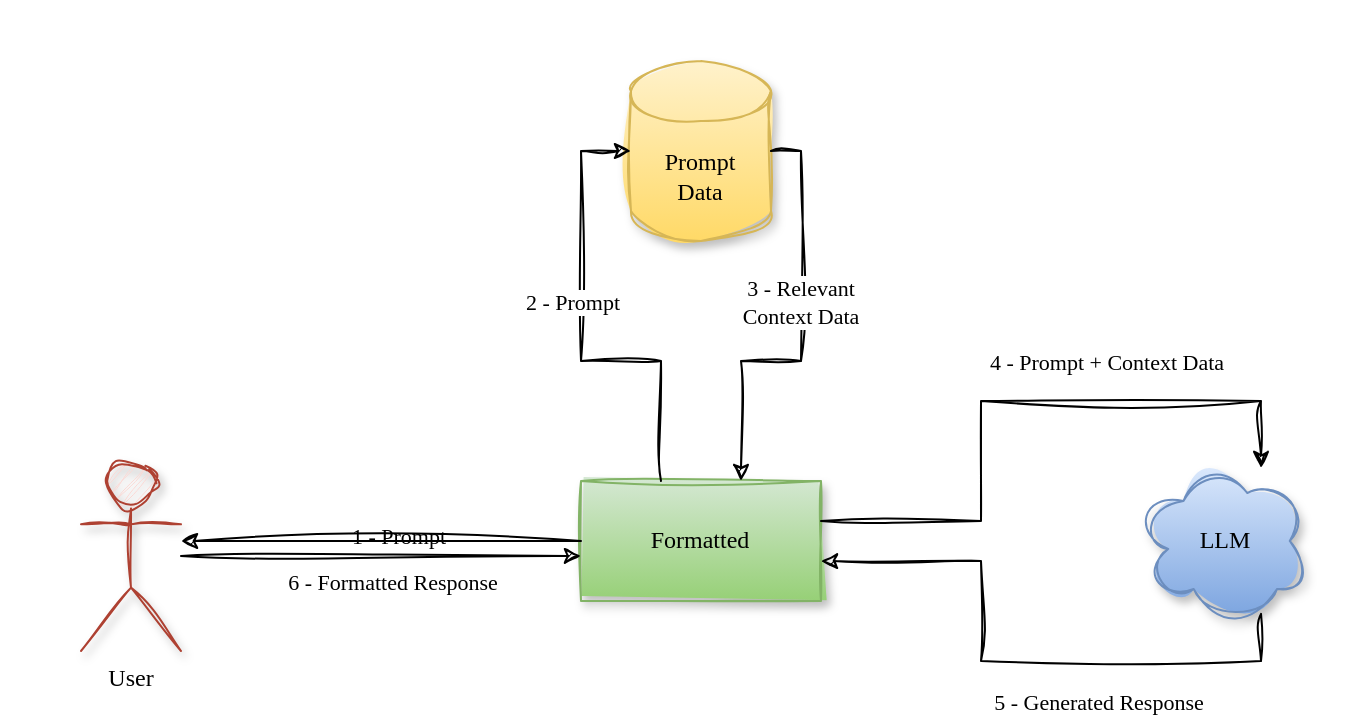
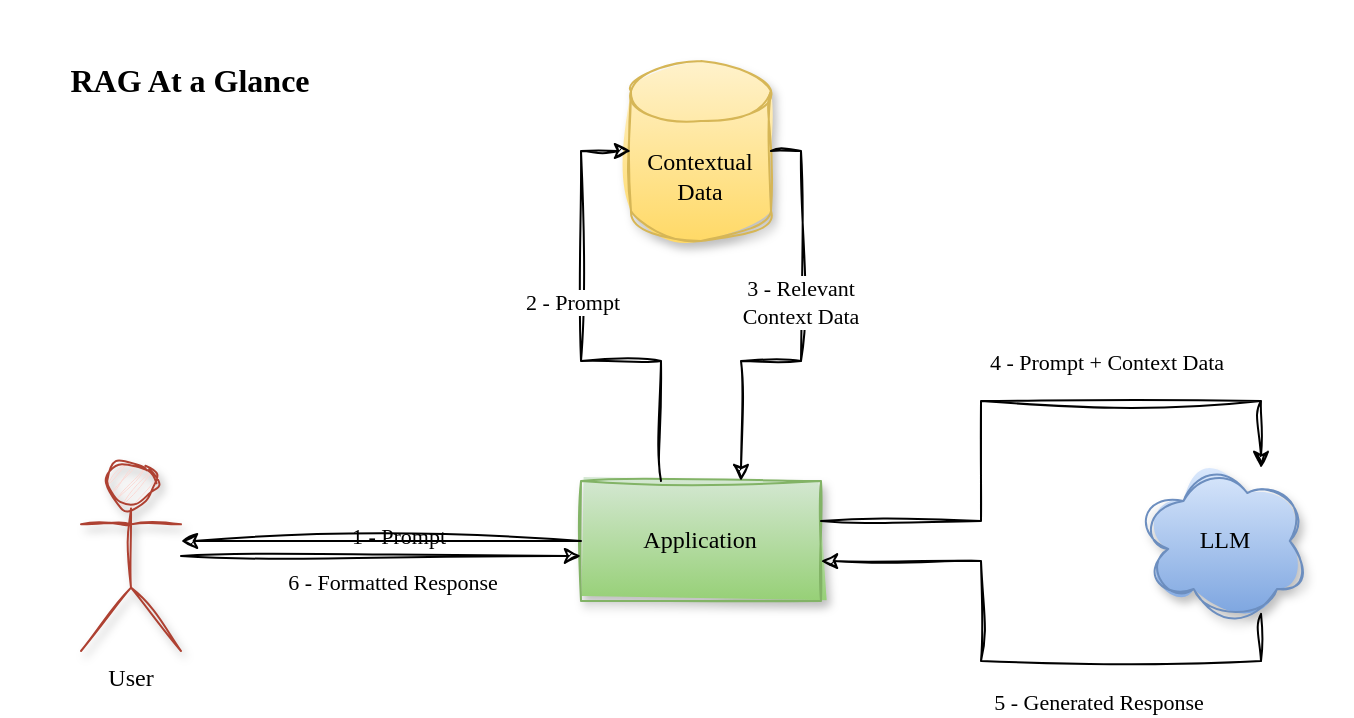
  <mxCell id="0" />
  <mxCell id="1" parent="0" />
  <mxCell id="2" value="LLM" style="ellipse;shape=cloud;whiteSpace=wrap;html=1;sketch=1;hachureGap=4;jiggle=2;curveFitting=1;fontFamily=Architects Daughter;fontSource=https%3A%2F%2Ffonts.googleapis.com%2Fcss%3Ffamily%3DArchitects%2BDaughter;fillColor=#dae8fc;gradientColor=#7ea6e0;strokeColor=#6c8ebf;shadow=1;" parent="1" vertex="1"><mxGeometry x="570" y="230" width="85" height="80" as="geometry" /></mxCell>
- <mxCell id="3" value="Prompt&lt;div&gt;Data&lt;/div&gt;" style="shape=cylinder3;whiteSpace=wrap;html=1;boundedLbl=1;backgroundOutline=1;size=15;sketch=1;hachureGap=4;jiggle=2;curveFitting=1;fontFamily=Architects Daughter;fontSource=https%3A%2F%2Ffonts.googleapis.com%2Fcss%3Ffamily%3DArchitects%2BDaughter;fillColor=#fff2cc;gradientColor=#ffd966;strokeColor=#d6b656;shadow=1;" parent="1" vertex="1"><mxGeometry x="315" y="30" width="70" height="90" as="geometry" /></mxCell>
- <mxCell id="4" value="Formatted" style="rounded=0;whiteSpace=wrap;html=1;sketch=1;hachureGap=4;jiggle=2;curveFitting=1;fontFamily=Architects Daughter;fontSource=https%3A%2F%2Ffonts.googleapis.com%2Fcss%3Ffamily%3DArchitects%2BDaughter;fillColor=#d5e8d4;gradientColor=#97d077;strokeColor=#82b366;shadow=1;" parent="1" vertex="1"><mxGeometry x="290" y="240" width="120" height="60" as="geometry" /></mxCell>
+ <mxCell id="3" value="Contextual&lt;div&gt;Data&lt;/div&gt;" style="shape=cylinder3;whiteSpace=wrap;html=1;boundedLbl=1;backgroundOutline=1;size=15;sketch=1;hachureGap=4;jiggle=2;curveFitting=1;fontFamily=Architects Daughter;fontSource=https%3A%2F%2Ffonts.googleapis.com%2Fcss%3Ffamily%3DArchitects%2BDaughter;fillColor=#fff2cc;gradientColor=#ffd966;strokeColor=#d6b656;shadow=1;" parent="1" vertex="1"><mxGeometry x="315" y="30" width="70" height="90" as="geometry" /></mxCell>
+ <mxCell id="4" value="Application" style="rounded=0;whiteSpace=wrap;html=1;sketch=1;hachureGap=4;jiggle=2;curveFitting=1;fontFamily=Architects Daughter;fontSource=https%3A%2F%2Ffonts.googleapis.com%2Fcss%3Ffamily%3DArchitects%2BDaughter;fillColor=#d5e8d4;gradientColor=#97d077;strokeColor=#82b366;shadow=1;" parent="1" vertex="1"><mxGeometry x="290" y="240" width="120" height="60" as="geometry" /></mxCell>
  <mxCell id="5" style="edgeStyle=orthogonalEdgeStyle;rounded=0;sketch=1;hachureGap=4;jiggle=2;curveFitting=1;orthogonalLoop=1;jettySize=auto;html=1;fontFamily=Architects Daughter;fontSource=https%3A%2F%2Ffonts.googleapis.com%2Fcss%3Ffamily%3DArchitects%2BDaughter;" parent="1" source="7" target="4" edge="1"><mxGeometry relative="1" as="geometry"><Array as="points"><mxPoint x="90" y="260" /><mxPoint x="90" y="260" /></Array></mxGeometry></mxCell>
  <mxCell id="6" value="1 - Prompt" style="edgeLabel;html=1;align=center;verticalAlign=middle;resizable=0;points=[];sketch=1;hachureGap=4;jiggle=2;curveFitting=1;fontFamily=Architects Daughter;fontSource=https%3A%2F%2Ffonts.googleapis.com%2Fcss%3Ffamily%3DArchitects%2BDaughter;" parent="5" vertex="1" connectable="0"><mxGeometry x="-0.294" y="1" relative="1" as="geometry"><mxPoint x="37" y="-9" as="offset" /></mxGeometry></mxCell>
  <mxCell id="7" value="User" style="shape=umlActor;verticalLabelPosition=bottom;verticalAlign=top;html=1;outlineConnect=0;sketch=1;hachureGap=4;jiggle=2;curveFitting=1;fontFamily=Architects Daughter;fontSource=https%3A%2F%2Ffonts.googleapis.com%2Fcss%3Ffamily%3DArchitects%2BDaughter;fillColor=#fad9d5;strokeColor=#ae4132;shadow=1;" parent="1" vertex="1"><mxGeometry x="40" y="230" width="50" height="95" as="geometry" /></mxCell>
  <mxCell id="8" style="edgeStyle=orthogonalEdgeStyle;rounded=0;sketch=1;hachureGap=4;jiggle=2;curveFitting=1;orthogonalLoop=1;jettySize=auto;html=1;fontFamily=Architects Daughter;fontSource=https%3A%2F%2Ffonts.googleapis.com%2Fcss%3Ffamily%3DArchitects%2BDaughter;" parent="1" source="4" target="3" edge="1"><mxGeometry relative="1" as="geometry"><Array as="points"><mxPoint x="330" y="180" /><mxPoint x="290" y="180" /><mxPoint x="290" y="75" /></Array></mxGeometry></mxCell>
  <mxCell id="9" value="2 - Prompt" style="edgeLabel;html=1;align=center;verticalAlign=middle;resizable=0;points=[];sketch=1;hachureGap=4;jiggle=2;curveFitting=1;fontFamily=Architects Daughter;fontSource=https%3A%2F%2Ffonts.googleapis.com%2Fcss%3Ffamily%3DArchitects%2BDaughter;" parent="8" vertex="1" connectable="0"><mxGeometry x="0.083" y="5" relative="1" as="geometry"><mxPoint y="-5" as="offset" /></mxGeometry></mxCell>
  <mxCell id="10" style="edgeStyle=orthogonalEdgeStyle;rounded=0;sketch=1;hachureGap=4;jiggle=2;curveFitting=1;orthogonalLoop=1;jettySize=auto;html=1;fontFamily=Architects Daughter;fontSource=https%3A%2F%2Ffonts.googleapis.com%2Fcss%3Ffamily%3DArchitects%2BDaughter;" parent="1" source="4" target="2" edge="1"><mxGeometry relative="1" as="geometry"><Array as="points"><mxPoint x="490" y="260" /><mxPoint x="490" y="200" /><mxPoint x="630" y="200" /></Array></mxGeometry></mxCell>
  <mxCell id="11" value="4 - Prompt + Context Data" style="edgeLabel;html=1;align=center;verticalAlign=middle;resizable=0;points=[];sketch=1;hachureGap=4;jiggle=2;curveFitting=1;fontFamily=Architects Daughter;fontSource=https%3A%2F%2Ffonts.googleapis.com%2Fcss%3Ffamily%3DArchitects%2BDaughter;" parent="10" vertex="1" connectable="0"><mxGeometry x="0.103" y="-2" relative="1" as="geometry"><mxPoint x="29" y="-22" as="offset" /></mxGeometry></mxCell>
  <mxCell id="12" style="edgeStyle=orthogonalEdgeStyle;rounded=0;sketch=1;hachureGap=4;jiggle=2;curveFitting=1;orthogonalLoop=1;jettySize=auto;html=1;fontFamily=Architects Daughter;fontSource=https%3A%2F%2Ffonts.googleapis.com%2Fcss%3Ffamily%3DArchitects%2BDaughter;" parent="1" source="4" target="7" edge="1"><mxGeometry relative="1" as="geometry"><Array as="points"><mxPoint x="50" y="280" /><mxPoint x="50" y="280" /></Array></mxGeometry></mxCell>
  <mxCell id="13" value="6 - Formatted Response" style="edgeLabel;html=1;align=center;verticalAlign=middle;resizable=0;points=[];sketch=1;hachureGap=4;jiggle=2;curveFitting=1;fontFamily=Architects Daughter;fontSource=https%3A%2F%2Ffonts.googleapis.com%2Fcss%3Ffamily%3DArchitects%2BDaughter;" parent="12" vertex="1" connectable="0"><mxGeometry x="-0.05" y="3" relative="1" as="geometry"><mxPoint y="17" as="offset" /></mxGeometry></mxCell>
  <mxCell id="14" style="edgeStyle=orthogonalEdgeStyle;rounded=0;sketch=1;hachureGap=4;jiggle=2;curveFitting=1;orthogonalLoop=1;jettySize=auto;html=1;fontFamily=Architects Daughter;fontSource=https%3A%2F%2Ffonts.googleapis.com%2Fcss%3Ffamily%3DArchitects%2BDaughter;" parent="1" source="3" target="4" edge="1"><mxGeometry relative="1" as="geometry"><Array as="points"><mxPoint x="400" y="75" /><mxPoint x="400" y="180" /><mxPoint x="370" y="180" /></Array></mxGeometry></mxCell>
  <mxCell id="15" value="3 - Relevant&lt;div&gt;Context Data&lt;/div&gt;" style="edgeLabel;html=1;align=center;verticalAlign=middle;resizable=0;points=[];sketch=1;hachureGap=4;jiggle=2;curveFitting=1;fontFamily=Architects Daughter;fontSource=https%3A%2F%2Ffonts.googleapis.com%2Fcss%3Ffamily%3DArchitects%2BDaughter;" parent="14" vertex="1" connectable="0"><mxGeometry x="-0.352" y="-1" relative="1" as="geometry"><mxPoint y="22" as="offset" /></mxGeometry></mxCell>
  <mxCell id="16" style="edgeStyle=orthogonalEdgeStyle;rounded=0;sketch=1;hachureGap=4;jiggle=2;curveFitting=1;orthogonalLoop=1;jettySize=auto;html=1;fontFamily=Architects Daughter;fontSource=https%3A%2F%2Ffonts.googleapis.com%2Fcss%3Ffamily%3DArchitects%2BDaughter;" parent="1" source="2" target="4" edge="1"><mxGeometry relative="1" as="geometry"><Array as="points"><mxPoint x="630" y="330" /><mxPoint x="490" y="330" /><mxPoint x="490" y="280" /></Array></mxGeometry></mxCell>
  <mxCell id="17" value="5 - Generated Response" style="edgeLabel;html=1;align=center;verticalAlign=middle;resizable=0;points=[];sketch=1;hachureGap=4;jiggle=2;curveFitting=1;fontFamily=Architects Daughter;fontSource=https%3A%2F%2Ffonts.googleapis.com%2Fcss%3Ffamily%3DArchitects%2BDaughter;" parent="16" vertex="1" connectable="0"><mxGeometry x="-0.283" y="3" relative="1" as="geometry"><mxPoint y="17" as="offset" /></mxGeometry></mxCell>
+ <mxCell id="18" value="&lt;b&gt;&lt;font style=&quot;font-size: 16px;&quot;&gt;RAG At a Glance&lt;/font&gt;&lt;/b&gt;" style="text;strokeColor=none;align=center;fillColor=none;html=1;verticalAlign=middle;whiteSpace=wrap;rounded=0;fontFamily=Architects Daughter;fontSource=https%3A%2F%2Ffonts.googleapis.com%2Fcss%3Ffamily%3DArchitects%2BDaughter;" parent="1" vertex="1"><mxGeometry x="20" y="20" width="150" height="40" as="geometry" /></mxCell>
